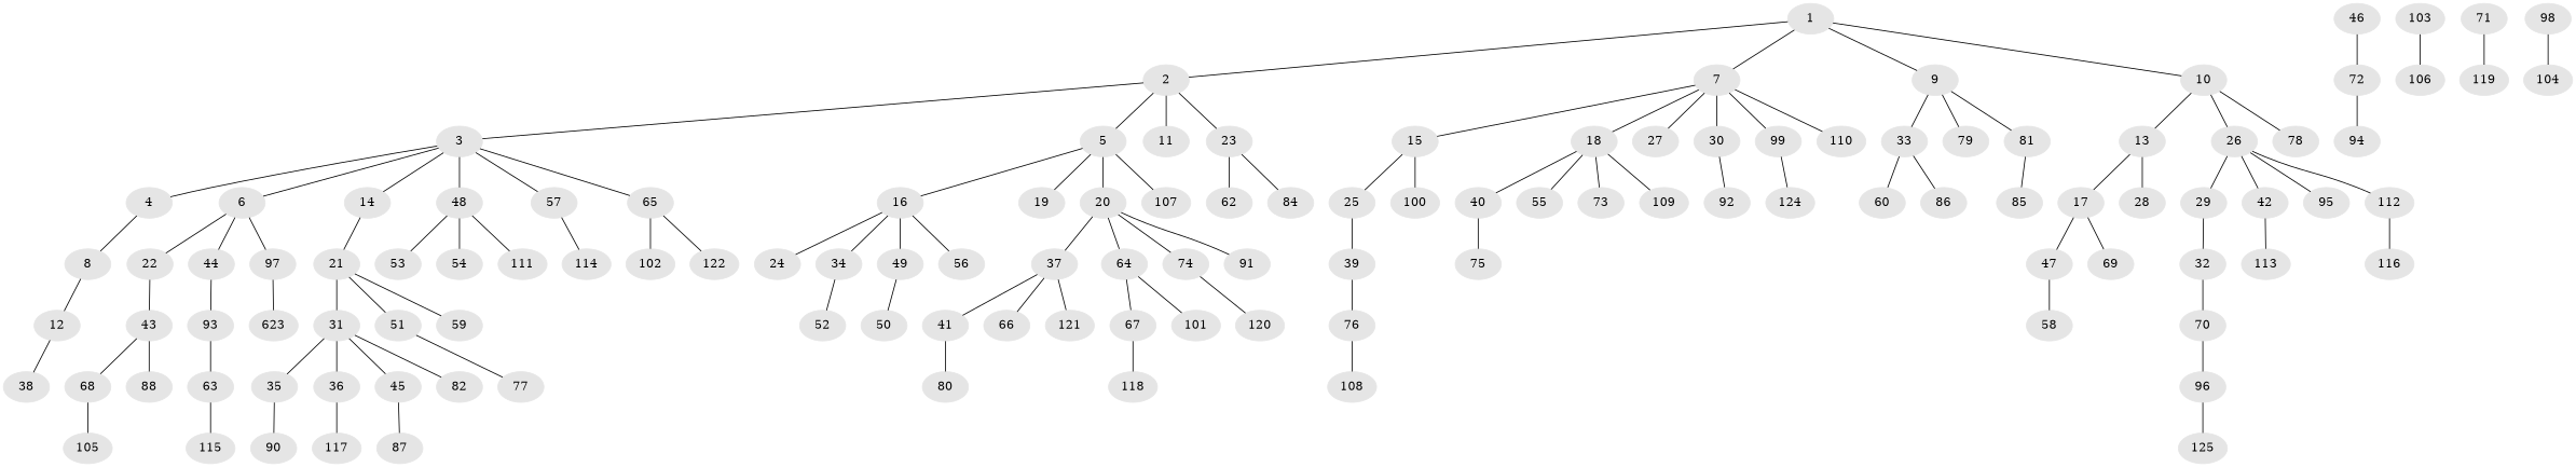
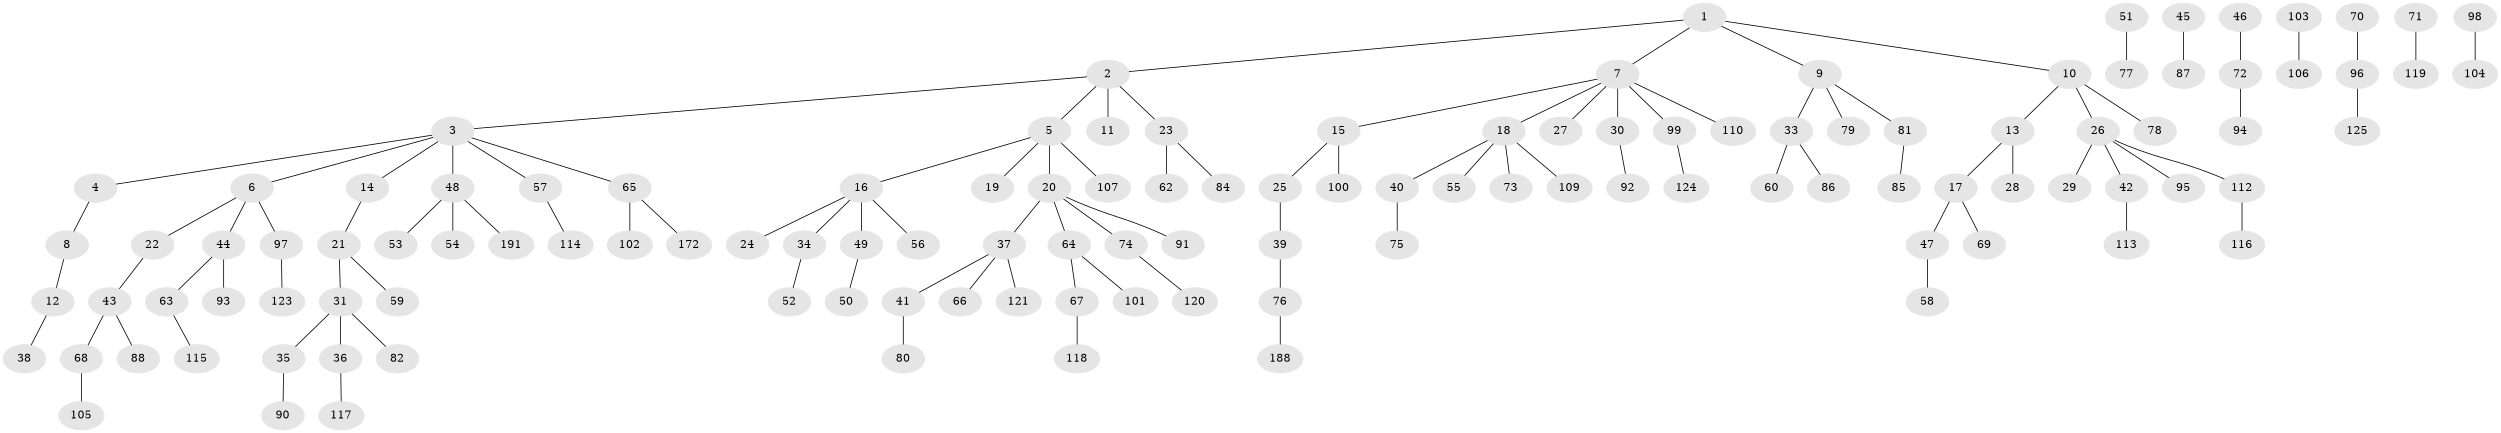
  graph {
    node [color=gray90 style=filled]
    1
    2
    7
    9
    10
    3
    5
    11
    23
    15
    18
    27
    30
    99
    110
    33
    79
    81
    13
    26
    78
    4
    6
    14
    48
    57
    65
    16
    19
    20
    107
    62
    84
    8
    22
    44
    97
    21
    53
    54
-   111
+   111 [label=191]
    114
    102
-   122
+   122 [label=172]
    12
    24
    34
    49
    56
    37
    64
    74
    91
    43
    63
    93
-   123 [label=623]
+   123
    25
    100
    40
    55
    73
    109
    92
    124
    38
    60
    86
    85
    17
    28
    29
    42
    95
    112
    47
    69
    31
    51
    59
    39
    52
    50
    58
    75
    41
    66
    121
    67
    101
    120
    35
    36
    45
    82
    77
    68
    88
    76
    46
    72
-   32
    113
    116
    103
    106
    70
    90
    117
    87
    96
    80
-   108
+   108 [label=188]
    105
    115
    94
    71
    119
    118
    125
    98
    104
    1 -- 2
    1 -- 7
    1 -- 9
    1 -- 10
    2 -- 3
    2 -- 5
    2 -- 11
    2 -- 23
    7 -- 15
    7 -- 18
    7 -- 27
    7 -- 30
    7 -- 99
    7 -- 110
    9 -- 33
    9 -- 79
    9 -- 81
    10 -- 13
    10 -- 26
    10 -- 78
    3 -- 4
    3 -- 6
    3 -- 14
    3 -- 48
    3 -- 57
    3 -- 65
    5 -- 16
    5 -- 19
    5 -- 20
    5 -- 107
    23 -- 62
    23 -- 84
    15 -- 25
    15 -- 100
    18 -- 40
    18 -- 55
    18 -- 73
    18 -- 109
    30 -- 92
    99 -- 124
    33 -- 60
    33 -- 86
    81 -- 85
    13 -- 17
    13 -- 28
    26 -- 29
    26 -- 42
    26 -- 95
    26 -- 112
    4 -- 8
    6 -- 22
    6 -- 44
    6 -- 97
    14 -- 21
    48 -- 53
    48 -- 54
    48 -- 111
    57 -- 114
    65 -- 102
    65 -- 122
    16 -- 24
    16 -- 34
    16 -- 49
    16 -- 56
    20 -- 37
    20 -- 64
    20 -- 74
    20 -- 91
    8 -- 12
    22 -- 43
-   93 -- 63
+   44 -- 63
    44 -- 93
    97 -- 123
    21 -- 31
-   21 -- 51
    21 -- 59
    12 -- 38
    34 -- 52
    49 -- 50
    37 -- 41
    37 -- 66
    37 -- 121
    64 -- 67
    64 -- 101
    74 -- 120
    43 -- 68
    43 -- 88
    63 -- 115
    25 -- 39
    40 -- 75
    17 -- 47
    17 -- 69
-   29 -- 32
    42 -- 113
    112 -- 116
    47 -- 58
    31 -- 35
    31 -- 36
-   31 -- 45
    31 -- 82
    51 -- 77
    39 -- 76
    41 -- 80
    67 -- 118
    35 -- 90
    36 -- 117
    45 -- 87
    68 -- 105
    76 -- 108
    46 -- 72
    72 -- 94
-   32 -- 70
    103 -- 106
    70 -- 96
    96 -- 125
    71 -- 119
    98 -- 104
  }
